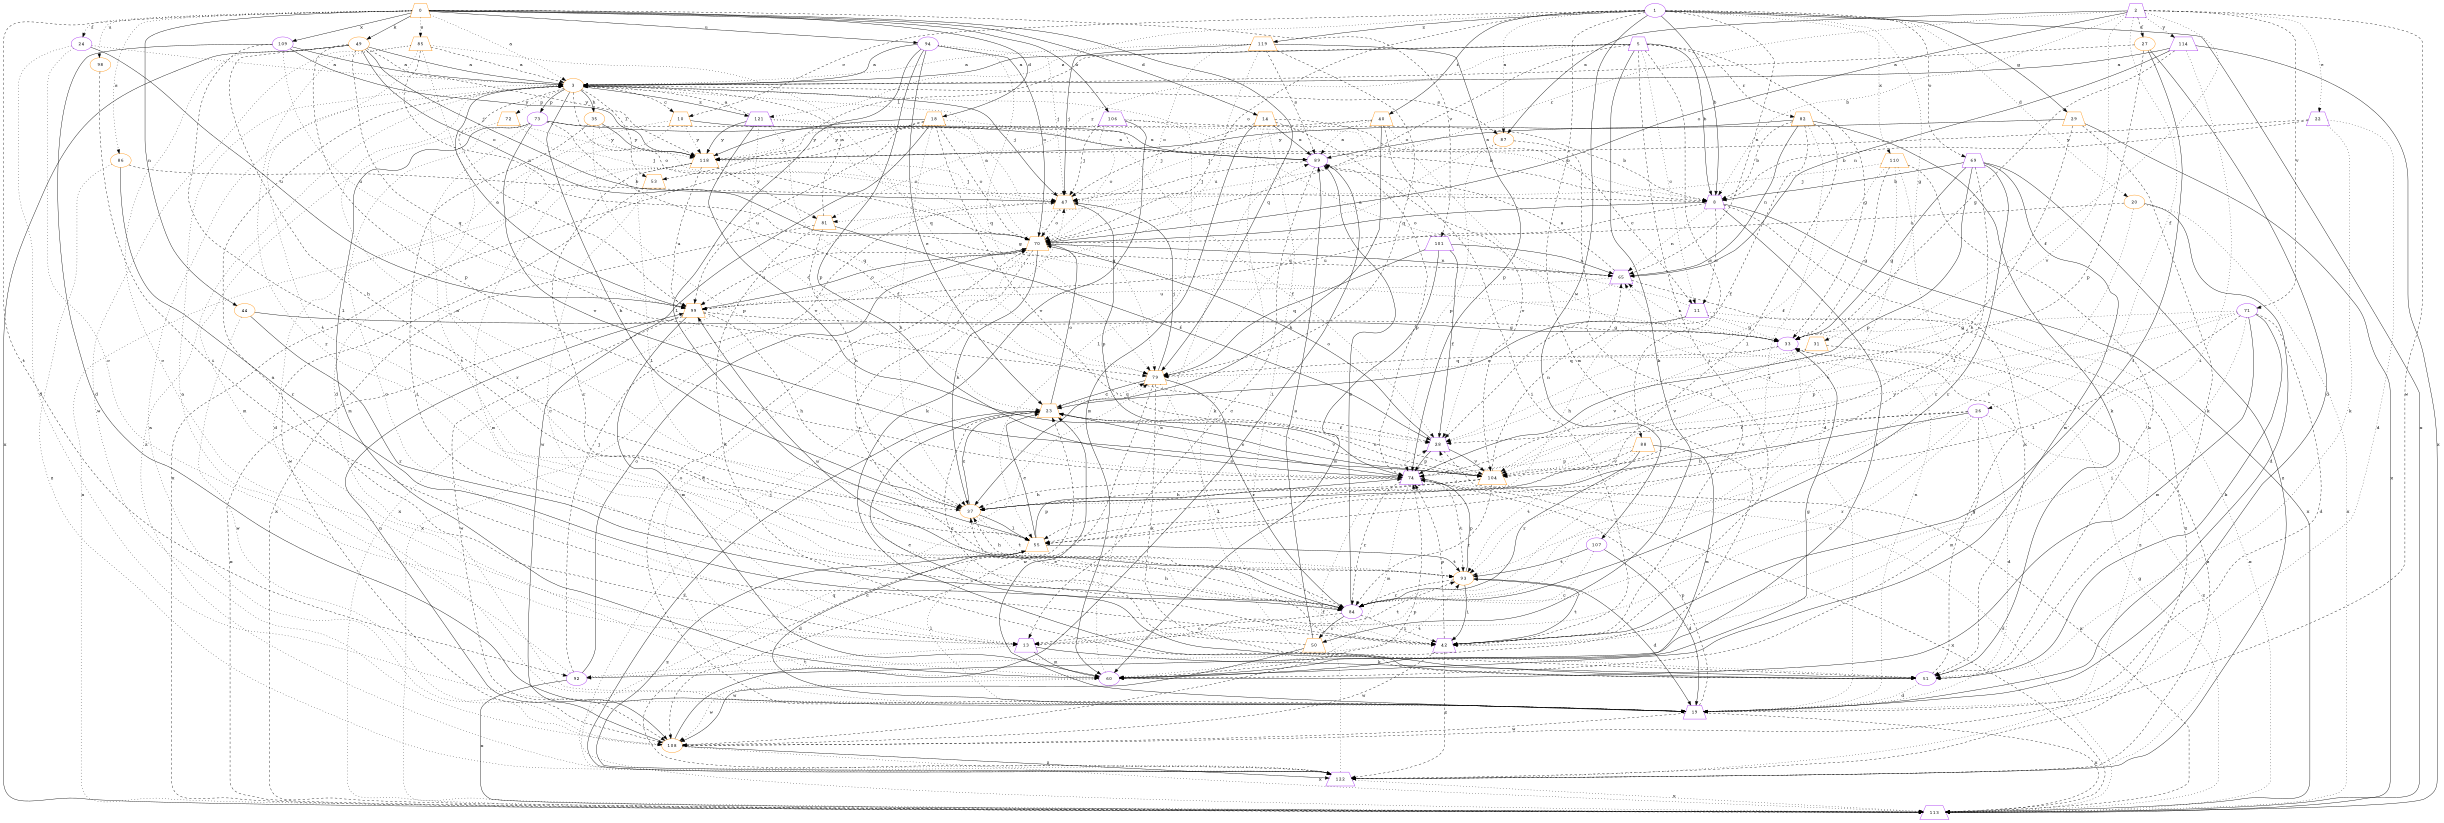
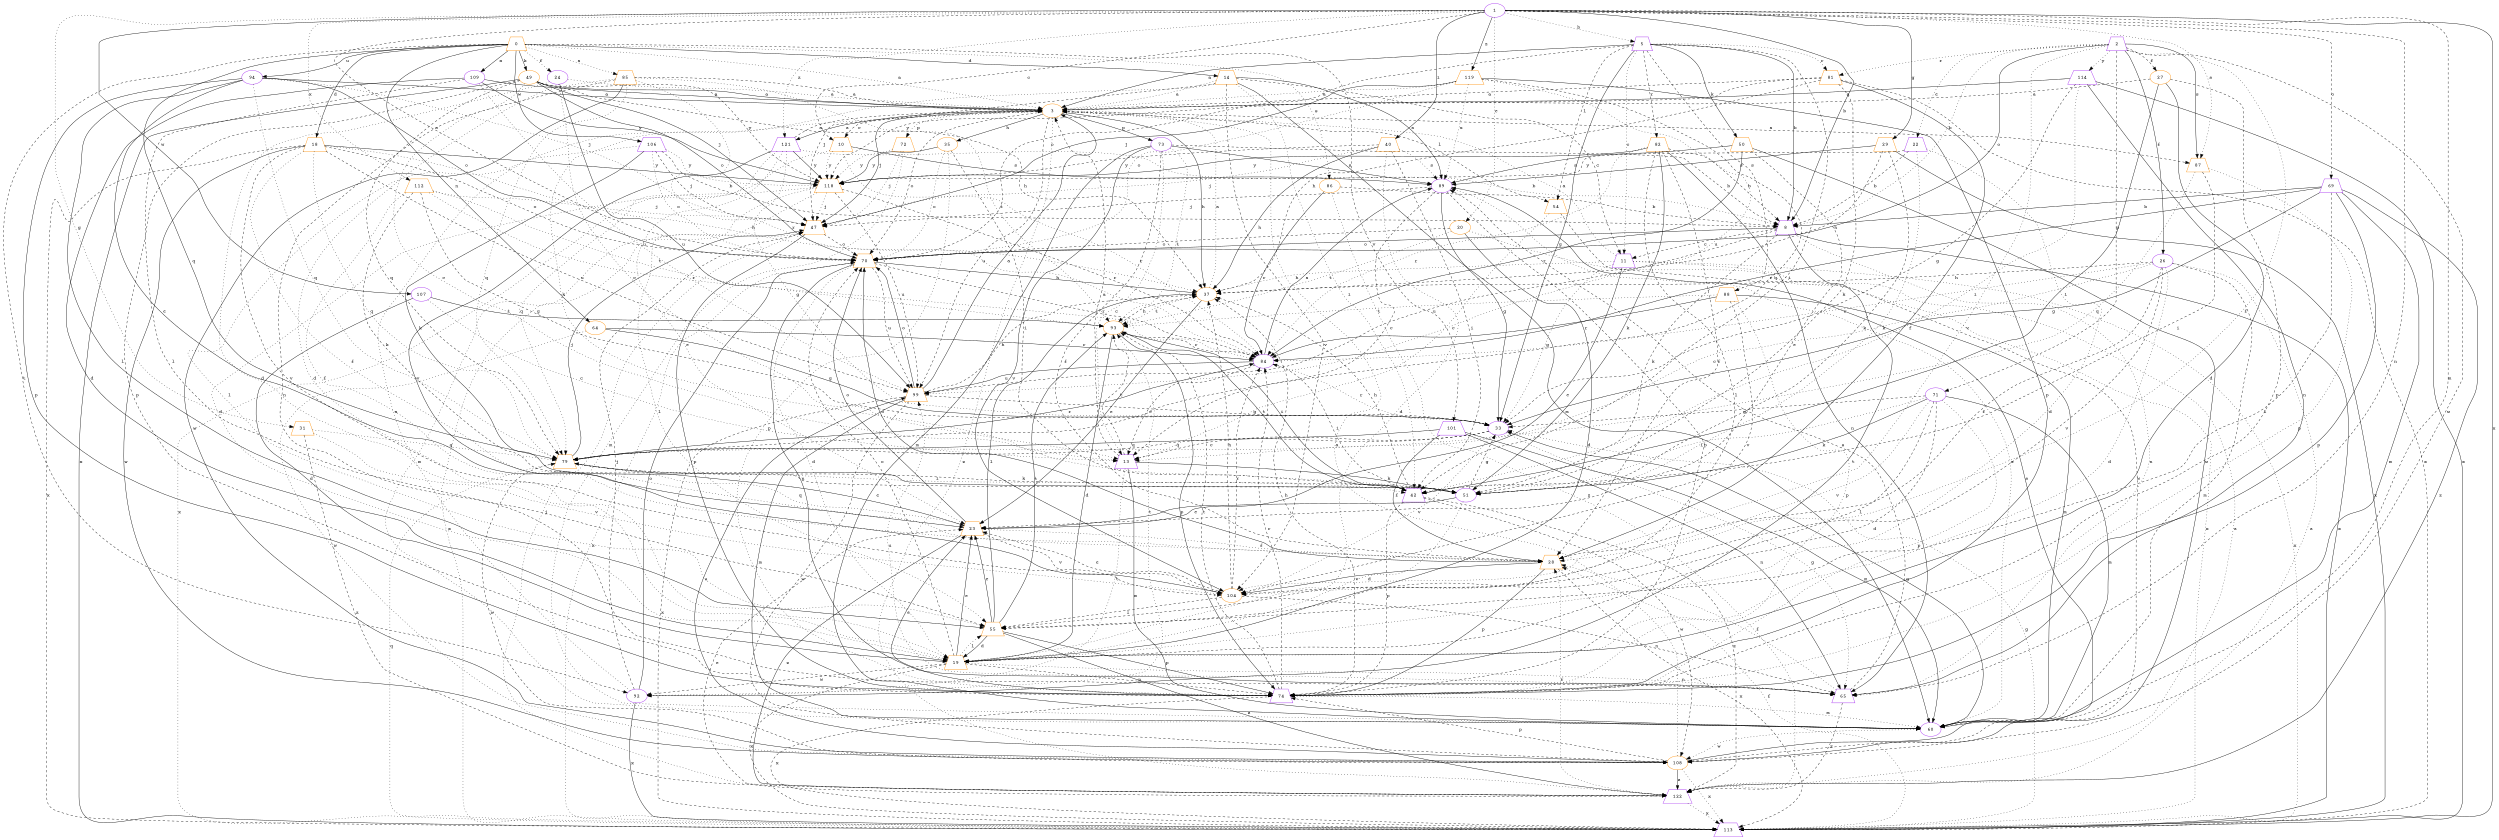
  strict digraph {
    fontname="Courier Prime"
    node [color=darkorange fontname="Courier Prime" shape=trapezium]
    edge [fontname="Courier Prime" style=dotted]
    3 [shape=ellipse]
    0
    14
    18
    24 [color=purple shape=ellipse]
    49 [shape=ellipse]
-   64 [shape=ellipse label=44]
+   64 [shape=ellipse]
    79
    85
    86 [shape=ellipse]
    92 [color=purple shape=ellipse]
    94 [color=purple shape=ellipse]
-   98 [shape=ellipse]
    101 [color=purple]
    106 [color=purple]
    109 [color=purple shape=ellipse]
    10
    70
-   87 [shape=ellipse]
+   87
    121 [color=purple]
    35 [shape=ellipse]
    37 [shape=ellipse]
    47
-   54 [label=53]
+   54
    72
    73 [color=purple shape=ellipse]
    99
    122 [color=purple]
    60 [color=purple shape=ellipse]
-   104
+   104 [shape=ellipse]
    11 [color=purple]
    42 [color=purple]
    51 [color=purple shape=ellipse]
    89 [color=purple shape=ellipse]
    113 [color=purple]
-   28 [color=purple]
+   28
    108 [shape=ellipse]
    118
-   19 [color=purple]
+   19
    13 [color=purple]
    74 [color=purple]
    33 [color=purple shape=ellipse]
    84 [color=purple shape=ellipse]
    23
    65 [color=purple]
    93 [shape=ellipse]
    8 [color=purple]
    55
    1 [color=purple shape=ellipse]
    5 [color=purple]
    20 [shape=ellipse]
    29
    31
    40
    69 [color=purple]
    107 [color=purple shape=ellipse]
-   110
+   110 [label=112]
    119
    81
    50
    82
    88
    2 [color=purple]
    22 [color=purple]
    26 [color=purple shape=ellipse]
    27 [shape=ellipse]
    71 [color=purple shape=ellipse]
    114 [color=purple]
    3 -> 10 [label=c style=dashed]
    3 -> 70 [label=o style=dashed]
    3 -> 87 [label=s style=dashed]
    3 -> 121 [label=z style=solid]
    3 -> 35 [label=h style=solid]
    3 -> 37 [label=h style=solid]
    3 -> 47 [label=j style=solid]
    3 -> 54 [label=l style=dashed]
    3 -> 72 [label=p]
    3 -> 73 [label=p style=solid]
    3 -> 99 [label=u style=dashed]
    3 -> 122 [label=z]
    0 -> 3 [label=a]
    0 -> 14 [label=d style=solid]
    0 -> 18 [label=d style=solid]
    0 -> 24 [label=f]
    0 -> 49 [label=k style=solid]
    0 -> 64 [label=n style=solid]
    0 -> 79 [label=q style=solid]
    0 -> 85 [label=s]
    0 -> 86 [label=s]
    0 -> 92 [label=t style=dashed]
    0 -> 94 [label=u style=solid]
-   0 -> 98 [label=u]
    0 -> 101 [label=v style=dashed]
    0 -> 106 [label=w style=solid]
    0 -> 109 [label=x style=solid]
    14 -> 47 [label=j style=dashed]
    14 -> 60 [label=m style=solid]
    14 -> 104 [label=v style=dashed]
    14 -> 11 [label=c style=dashed]
    14 -> 42 [label=i]
    14 -> 51 [label=k]
    14 -> 89 [label=s style=solid]
    18 -> 79 [label=q]
    18 -> 70 [label=o style=dashed]
    18 -> 37 [label=h]
    18 -> 99 [label=u style=dashed]
    18 -> 104 [label=v style=dashed]
    18 -> 113 [label=x style=dashed]
    18 -> 28 [label=f]
    18 -> 108 [label=w style=solid]
    18 -> 118 [label=y style=solid]
    24 -> 3 [label=a]
    24 -> 99 [label=u style=solid]
    24 -> 19 [label=d]
    24 -> 13 [label=c]
    49 -> 3 [label=a style=solid]
    49 -> 79 [label=q style=dashed]
    49 -> 70 [label=o style=solid]
    49 -> 37 [label=h style=dashed]
    49 -> 47 [label=j style=solid]
    49 -> 113 [label=x style=solid]
    49 -> 118 [label=y style=dashed]
    49 -> 13 [label=c]
    49 -> 74 [label=p style=dashed]
    64 -> 108 [label=w]
    64 -> 33 [label=g style=solid]
    64 -> 84 [label=r style=solid]
    79 -> 47 [label=j style=solid]
    79 -> 42 [label=i]
    79 -> 51 [label=k style=dashed]
    79 -> 108 [label=w style=dashed]
    79 -> 84 [label=r style=solid]
    79 -> 23 [label=e style=solid]
    85 -> 3 [label=a style=dashed]
    85 -> 79 [label=q]
-   85 -> 108 [label=w]
+   85 -> 108 [label=w style=solid]
    85 -> 19 [label=d]
    85 -> 84 [label=r]
    85 -> 65 [label=n style=dashed]
    85 -> 93 [label=t]
    86 -> 122 [label=z]
    86 -> 84 [label=r style=solid]
    86 -> 8 [label=b style=dashed]
    92 -> 3 [label=a]
    92 -> 70 [label=o style=solid]
    92 -> 47 [label=j style=dashed]
    92 -> 113 [label=x style=solid]
    92 -> 93 [label=t]
    94 -> 3 [label=a style=solid]
    94 -> 79 [label=q]
    94 -> 70 [label=o style=solid]
    94 -> 47 [label=j]
    94 -> 74 [label=p style=solid]
    94 -> 23 [label=e style=solid]
    94 -> 55 [label=l style=solid]
-   98 -> 42 [label=i style=dashed]
    101 -> 79 [label=q style=solid]
    101 -> 60 [label=m style=solid]
    101 -> 28 [label=f style=solid]
    101 -> 65 [label=n style=solid]
    106 -> 70 [label=o]
    106 -> 47 [label=j style=dashed]
    106 -> 51 [label=k style=solid]
    106 -> 118 [label=y]
    106 -> 8 [label=b style=dashed]
    106 -> 55 [label=l]
    109 -> 3 [label=a style=solid]
    109 -> 99 [label=u]
    109 -> 118 [label=y style=solid]
    109 -> 19 [label=d style=solid]
    109 -> 55 [label=l style=dashed]
    10 -> 89 [label=s style=solid]
    10 -> 118 [label=y]
    10 -> 19 [label=d]
    10 -> 84 [label=r]
-   70 -> 3 [label=a]
+   14 -> 3 [label=a]
    70 -> 37 [label=h style=solid]
    70 -> 99 [label=u style=dashed]
    70 -> 113 [label=x]
    70 -> 19 [label=d]
    70 -> 84 [label=r style=dashed]
    70 -> 65 [label=n style=solid]
    87 -> 79 [label=q]
    87 -> 42 [label=i style=dashed]
    87 -> 74 [label=p]
    121 -> 3 [label=a style=dashed]
    121 -> 79 [label=q]
    121 -> 104 [label=v style=solid]
    121 -> 118 [label=y style=solid]
    121 -> 33 [label=g]
    121 -> 23 [label=e]
    121 -> 8 [label=b]
    35 -> 70 [label=o]
    35 -> 42 [label=i style=dashed]
    35 -> 118 [label=y style=solid]
    35 -> 74 [label=p]
    37 -> 3 [label=a]
    37 -> 23 [label=e style=solid]
    37 -> 93 [label=t]
-   37 -> 55 [label=l style=solid]
+   55 -> 37 [label=l style=solid]
    47 -> 70 [label=o style=dashed]
    47 -> 113 [label=x]
    47 -> 74 [label=p style=solid]
    54 -> 108 [label=w style=dashed]
    54 -> 13 [label=c]
    72 -> 47 [label=j]
    72 -> 60 [label=m]
    72 -> 118 [label=y]
    73 -> 60 [label=m style=solid]
    73 -> 104 [label=v style=solid]
    73 -> 89 [label=s style=solid]
    73 -> 28 [label=f style=dashed]
    73 -> 13 [label=c]
    73 -> 93 [label=t]
    73 -> 8 [label=b style=dashed]
    99 -> 3 [label=a style=solid]
    99 -> 70 [label=o style=solid]
    99 -> 37 [label=h style=dashed]
    99 -> 60 [label=m style=solid]
    99 -> 113 [label=x style=dashed]
    99 -> 108 [label=w style=dashed]
    99 -> 33 [label=g style=dashed]
    122 -> 47 [label=j]
    122 -> 113 [label=x]
    122 -> 28 [label=f]
    122 -> 23 [label=e style=dashed]
    60 -> 89 [label=s]
    60 -> 108 [label=w]
    60 -> 33 [label=g style=solid]
    104 -> 37 [label=h style=dashed]
    104 -> 84 [label=r style=dashed]
    104 -> 23 [label=e style=dashed]
    104 -> 65 [label=n style=dashed]
    104 -> 55 [label=l style=dashed]
    11 -> 3 [label=a]
    11 -> 37 [label=h]
    11 -> 122 [label=z]
    11 -> 113 [label=x]
    11 -> 33 [label=g]
    11 -> 23 [label=e style=solid]
    42 -> 37 [label=h style=dashed]
    42 -> 122 [label=z style=dashed]
    42 -> 108 [label=w style=dashed]
    42 -> 74 [label=p style=dashed]
    42 -> 93 [label=t style=solid]
    51 -> 19 [label=d]
    51 -> 33 [label=g style=dashed]
    51 -> 23 [label=e style=solid]
    89 -> 47 [label=j style=dashed]
    89 -> 13 [label=c style=dashed]
    89 -> 74 [label=p style=dashed]
+   89 -> 33 [label=g style=solid]
    113 -> 79 [label=q]
    113 -> 28 [label=f]
    113 -> 33 [label=g]
    28 -> 70 [label=o style=solid]
    28 -> 104 [label=v style=solid]
    28 -> 113 [label=x style=dashed]
    28 -> 74 [label=p style=solid]
    108 -> 3 [label=a]
    108 -> 99 [label=u style=solid]
    108 -> 122 [label=z style=solid]
    108 -> 89 [label=s style=solid]
    108 -> 113 [label=x]
    108 -> 74 [label=p style=dashed]
    118 -> 47 [label=j]
    118 -> 99 [label=u style=dashed]
    118 -> 60 [label=m]
    118 -> 113 [label=x]
    118 -> 84 [label=r style=dashed]
    118 -> 55 [label=l]
    19 -> 70 [label=o style=dashed]
    19 -> 113 [label=x style=dashed]
-   19 -> 108 [label=w style=dashed]
+   19 -> 92 [label=w style=dashed]
    19 -> 74 [label=p style=dashed]
    19 -> 23 [label=e style=solid]
    19 -> 65 [label=n]
    19 -> 55 [label=l]
    13 -> 3 [label=a style=dashed]
    13 -> 92 [label=t]
    13 -> 60 [label=m style=solid]
    13 -> 51 [label=k style=solid]
    13 -> 93 [label=t style=dashed]
    74 -> 37 [label=h style=dashed]
    74 -> 60 [label=m]
    74 -> 113 [label=x style=dashed]
    74 -> 84 [label=r style=dashed]
    74 -> 23 [label=e style=solid]
    74 -> 93 [label=t style=dashed]
    33 -> 79 [label=q style=dashed]
    33 -> 104 [label=v]
+   33 -> 13 [label=c style=dashed]
    33 -> 84 [label=r]
-   33 -> 65 [label=n]
+   33 -> 65 [label=g]
    84 -> 99 [label=u style=solid]
    84 -> 42 [label=i style=dashed]
    84 -> 89 [label=s style=solid]
    84 -> 13 [label=c style=dashed]
    23 -> 79 [label=q]
    23 -> 70 [label=o style=solid]
    23 -> 122 [label=z style=solid]
    23 -> 104 [label=v style=dashed]
    23 -> 28 [label=f]
    65 -> 99 [label=u]
    65 -> 122 [label=z style=dashed]
    65 -> 89 [label=s style=dashed]
    65 -> 28 [label=f]
    93 -> 37 [label=h style=dashed]
    93 -> 42 [label=i style=solid]
    93 -> 19 [label=d style=solid]
    93 -> 74 [label=p style=solid]
    93 -> 84 [label=r style=dashed]
    8 -> 92 [label=t style=solid]
    8 -> 70 [label=o style=solid]
    8 -> 99 [label=u style=dashed]
    8 -> 11 [label=c style=dashed]
    8 -> 51 [label=k style=dashed]
    8 -> 113 [label=x style=solid]
    8 -> 65 [label=n]
    55 -> 122 [label=z style=solid]
    55 -> 19 [label=d style=solid]
    55 -> 74 [label=p style=solid]
    55 -> 23 [label=e style=solid]
    55 -> 93 [label=t style=solid]
    1 -> 10 [label=c style=dashed]
    1 -> 70 [label=o style=dashed]
    1 -> 87 [label=s]
    1 -> 121 [label=z]
    1 -> 60 [label=m style=dashed]
    1 -> 113 [label=x style=solid]
    1 -> 65 [label=n style=dashed]
    1 -> 8 [label=b style=solid]
-   1 -> 20 [label=d]
+   1 -> 5 [label=b]
+   1 -> 20 [label=e]
    1 -> 29 [label=g style=solid]
    1 -> 31 [label=g]
    1 -> 40 [label=i style=solid]
    1 -> 69 [label=o style=dashed]
    1 -> 107 [label=w style=solid]
    1 -> 110 [label=x]
    1 -> 119 [label=z style=solid]
    5 -> 3 [label=a style=solid]
    5 -> 70 [label=o style=dashed]
    5 -> 54 [label=l style=dashed]
    5 -> 11 [label=c]
    5 -> 42 [label=i style=dashed]
-   5 -> 33 [label=g style=dashed]
+   5 -> 33 [label=g style=solid]
    5 -> 8 [label=b style=solid]
    5 -> 81 [label=r]
    5 -> 50 [label=k style=solid]
    5 -> 82 [label=r style=dashed]
    5 -> 88 [label=s style=dashed]
    20 -> 70 [label=o style=dashed]
    20 -> 113 [label=x]
    20 -> 19 [label=d style=solid]
    20 -> 93 [label=t]
    29 -> 37 [label=h style=dashed]
    29 -> 51 [label=k style=dashed]
    29 -> 89 [label=s style=solid]
    29 -> 113 [label=x style=solid]
    31 -> 79 [label=q]
    31 -> 122 [label=z style=dashed]
    31 -> 104 [label=v]
    40 -> 37 [label=h style=solid]
    40 -> 47 [label=j]
    40 -> 42 [label=i style=dashed]
    40 -> 89 [label=s]
    40 -> 118 [label=y style=dashed]
    40 -> 19 [label=d]
    69 -> 122 [label=z style=solid]
    69 -> 60 [label=m style=solid]
    69 -> 74 [label=p style=solid]
    69 -> 33 [label=g style=solid]
    69 -> 84 [label=r style=solid]
    69 -> 8 [label=b style=solid]
    69 -> 55 [label=l style=dashed]
    107 -> 19 [label=d style=solid]
    107 -> 13 [label=c]
    107 -> 93 [label=t style=solid]
    110 -> 47 [label=j]
    110 -> 51 [label=k style=dashed]
    110 -> 28 [label=f]
    110 -> 33 [label=g style=dashed]
    110 -> 84 [label=r]
    110 -> 93 [label=t]
    119 -> 3 [label=a]
    119 -> 79 [label=q style=dashed]
    119 -> 70 [label=o]
    119 -> 47 [label=j style=solid]
    119 -> 99 [label=u]
-   119 -> 89 [label=s style=dashed]
+   119 -> 89 [label=s]
    119 -> 74 [label=p style=solid]
    81 -> 3 [label=a style=dashed]
    81 -> 37 [label=h style=dashed]
    81 -> 51 [label=k style=dashed]
    81 -> 113 [label=x style=dashed]
    81 -> 28 [label=f style=solid]
-   118 -> 81 [label=y style=dashed]
+   81 -> 118 [label=y style=dashed]
    50 -> 89 [label=s style=solid]
    50 -> 108 [label=w style=solid]
-   84 -> 50 [label=r style=solid]
+   50 -> 84 [label=r style=solid]
    50 -> 23 [label=e style=dashed]
    82 -> 51 [label=k style=solid]
    82 -> 28 [label=f style=dashed]
    82 -> 118 [label=y style=solid]
    82 -> 84 [label=r]
    82 -> 65 [label=n style=solid]
    82 -> 8 [label=b style=dashed]
    82 -> 55 [label=l style=dashed]
    88 -> 60 [label=m style=solid]
    88 -> 104 [label=v style=dashed]
    88 -> 74 [label=p]
    88 -> 84 [label=r style=solid]
    88 -> 93 [label=t]
    2 -> 70 [label=o style=solid]
    2 -> 87 [label=s style=solid]
    2 -> 104 [label=v]
    2 -> 28 [label=f]
    2 -> 108 [label=w style=dashed]
    2 -> 8 [label=b]
    2 -> 81 [label=r]
    2 -> 22 [label=e]
-   2 -> 26 [label=f]
+   2 -> 26 [label=f style=solid]
    2 -> 27 [label=f style=dashed]
-   2 -> 71 [label=v style=dashed]
+   2 -> 71 [label=p style=dashed]
    2 -> 114 [label=y]
    22 -> 51 [label=k]
    22 -> 118 [label=y style=dashed]
    22 -> 19 [label=d]
    22 -> 8 [label=b style=dashed]
-   26 -> 37 [label=h style=solid]
+   26 -> 37 [label=h style=dashed]
    26 -> 122 [label=z]
    26 -> 60 [label=m style=dashed]
    26 -> 104 [label=v style=dashed]
    26 -> 28 [label=f style=dashed]
    26 -> 19 [label=d]
    26 -> 13 [label=c]
    26 -> 84 [label=r]
    27 -> 3 [label=a style=dashed]
    27 -> 42 [label=i style=solid]
    27 -> 19 [label=d style=solid]
    27 -> 74 [label=p style=dashed]
    71 -> 60 [label=m style=solid]
    71 -> 104 [label=v]
    71 -> 42 [label=i]
    71 -> 51 [label=k style=solid]
    71 -> 19 [label=d style=dashed]
    71 -> 74 [label=p]
-   71 -> 33 [label=g]
+   71 -> 33 [label=g style=dashed]
    71 -> 55 [label=l style=dashed]
    114 -> 3 [label=a style=solid]
    114 -> 42 [label=i]
    114 -> 113 [label=x style=solid]
    114 -> 33 [label=g style=dashed]
    114 -> 65 [label=n style=solid]
  }
